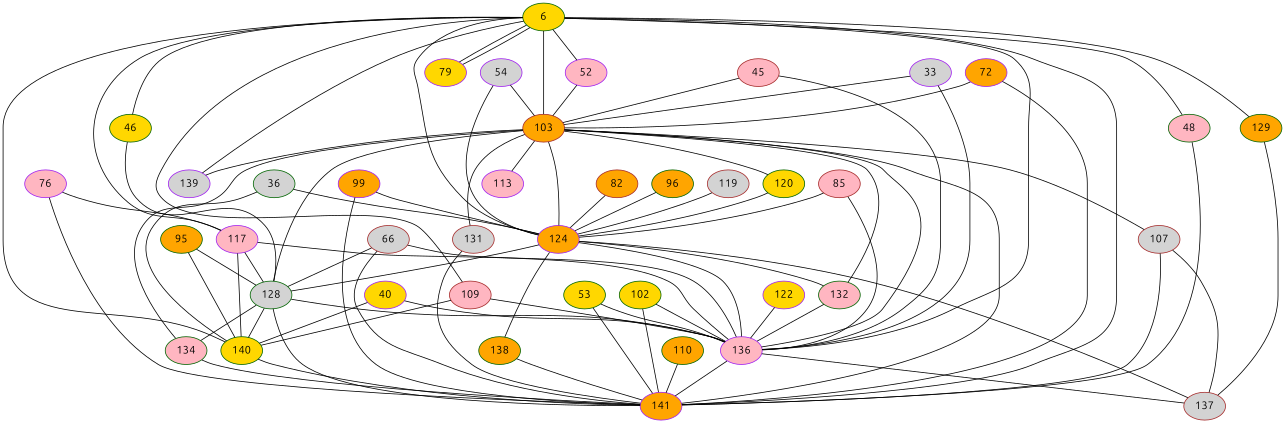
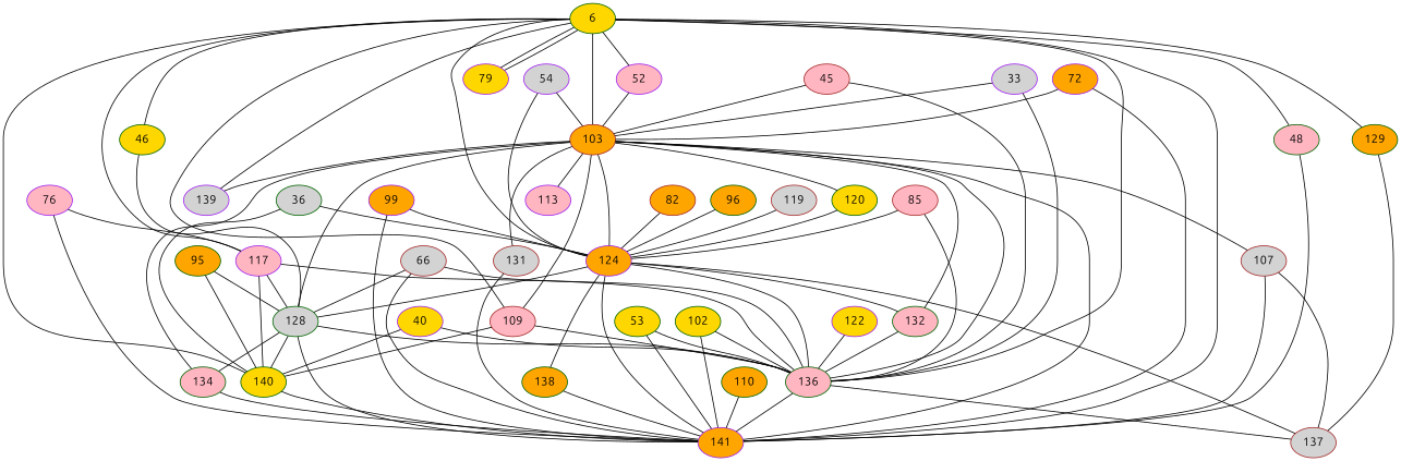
  graph {
    fontname=Ubuntu
    node [color=darkgreen fillcolor=lightpink fontname=Ubuntu style=filled]
    edge [fontname=Ubuntu]
    6 [fillcolor=gold super="+4+2"]
    46 [fillcolor=gold]
    48
    52 [color=purple]
    79 [color=purple fillcolor=gold]
    103 [color=brown fillcolor=orange super="+94+83+35+98+10"]
    109 [color=brown super="+92"]
    117 [color=purple super="+80+55"]
    124 [color=purple fillcolor=orange super="+93+121"]
    129 [fillcolor=orange]
-   136 [color=purple super="+123+27+88"]
+   136 [super="+123+27+88"]
    139 [color=purple fillcolor=lightgrey super="+58"]
    140 [fillcolor=gold super="+24+100+126+127"]
    141 [color=purple fillcolor=orange super="+111+125+135+31+56+104+7"]
    128 [fillcolor=lightgrey super="+51+116+60+90+115+118"]
    107 [color=brown fillcolor=lightgrey super="+67+72"]
    113 [color=purple super="+97+19+22"]
    120 [fillcolor=gold]
    131 [color=brown fillcolor=lightgrey]
    132 [super="+89+81"]
    134 [super="+13+86+105"]
    137 [color=brown fillcolor=lightgrey super="+12+41+133+112"]
    138 [fillcolor=orange super="+101"]
    33 [color=purple fillcolor=lightgrey super="+29"]
    36 [fillcolor=lightgrey]
    40 [color=purple fillcolor=gold]
    45 [color=brown]
    53 [fillcolor=gold]
    54 [color=purple fillcolor=lightgrey]
    66 [color=brown fillcolor=lightgrey super="+14+64"]
    n31 [color=purple fillcolor=orange label=72 super="+59"]
    76 [color=purple]
    82 [color=brown fillcolor=orange super="+11"]
    85 [color=brown]
    95 [fillcolor=orange]
    96 [fillcolor=orange]
    99 [color=purple fillcolor=orange]
    119 [color=brown fillcolor=lightgrey]
    n39 [fillcolor=gold label=102]
    110 [fillcolor=orange]
    122 [color=purple fillcolor=gold]
    6 -- 46
    6 -- 48
    6 -- 52
    6 -- 79
    6 -- 79
    6 -- 103 [weight=6]
    6 -- 109
    6 -- 117
    6 -- 124 [weight=9]
    6 -- 129
    6 -- 136 [weight=4]
    6 -- 139
    6 -- 140 [weight=5]
    6 -- 141 [weight=8]
    46 -- 128
    48 -- 141
    52 -- 103
+   103 -- 109
    103 -- 124 [weight=5]
    103 -- 136 [weight=7]
    103 -- 139 [weight=2]
    103 -- 141 [weight=7]
    103 -- 128 [weight=12]
    103 -- 107 [weight=2]
    103 -- 113 [weight=6]
    103 -- 120
    103 -- 131
    103 -- 132
    103 -- 134
    109 -- 136 [weight=2]
    109 -- 140
    117 -- 136 [weight=4]
    117 -- 140 [weight=2]
    117 -- 128
    124 -- 136 [weight=2]
+   124 -- 141 [weight=6]
    124 -- 128 [weight=8]
    124 -- 132
    124 -- 137 [weight=3]
    124 -- 138
    129 -- 137
    136 -- 141 [weight=5]
    136 -- 137 [weight=3]
    140 -- 141 [weight=5]
    128 -- 136 [weight=6]
    128 -- 140 [weight=2]
    128 -- 141 [weight=4]
    128 -- 134 [weight=2]
    107 -- 141
    107 -- 137
    120 -- 124
    131 -- 141
    132 -- 136 [weight=2]
    134 -- 141 [weight=2]
    138 -- 141 [weight=2]
    33 -- 103
    33 -- 136 [weight=2]
    36 -- 124
    36 -- 140
    40 -- 136
    40 -- 140
    45 -- 103
    45 -- 136
    53 -- 136
    53 -- 141
    54 -- 103
    54 -- 124
    66 -- 136 [weight=2]
    66 -- 141
    66 -- 128
    n31 -- 103
    n31 -- 141 [weight=2]
    76 -- 117
    76 -- 141
    82 -- 124 [weight=3]
    85 -- 124
    85 -- 136
    95 -- 140
    95 -- 128
    96 -- 124 [weight=2]
    99 -- 124
    99 -- 141
    119 -- 124
    n39 -- 136
    n39 -- 141
    110 -- 141
    122 -- 136 [weight=2]
  }
